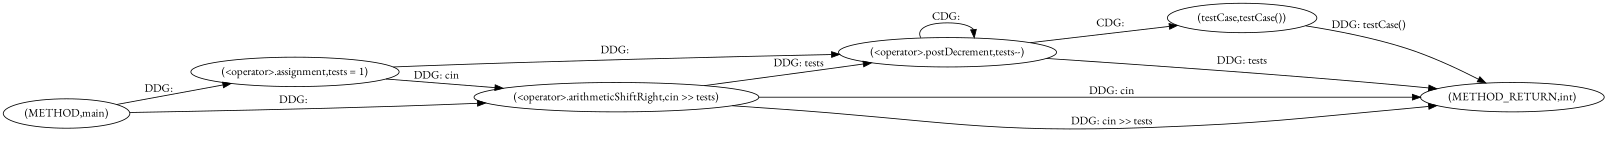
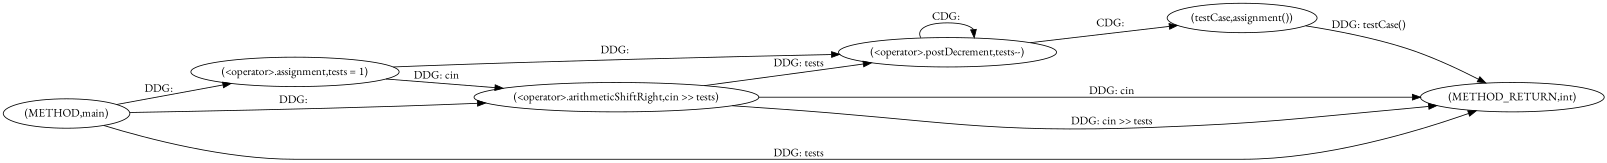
  digraph {
    fontname="EB Garamond"
    rankdir=LR
    node [fontname="EB Garamond"]
    edge [fontname="EB Garamond"]
    n1 [label="(METHOD,main)"]
    n2 [label="(<operator>.assignment,tests = 1)"]
    n3 [label="(<operator>.arithmeticShiftRight,cin >> tests)"]
    n4 [label="(<operator>.postDecrement,tests--)"]
    n5 [label="(METHOD_RETURN,int)"]
-   n6 [label="(testCase,testCase())"]
+   n6 [label="(testCase,assignment())"]
    n1 -> n2 [label="DDG: "]
    n1 -> n3 [label="DDG: "]
    n2 -> n3 [label="DDG: cin"]
    n2 -> n4 [label="DDG: "]
    n3 -> n4 [label="DDG: tests"]
    n3 -> n5 [label="DDG: cin >> tests"]
    n3 -> n5 [label="DDG: cin"]
    n4 -> n4 [label="CDG: "]
-   n4 -> n5 [label="DDG: tests"]
+   n1 -> n5 [label="DDG: tests"]
    n4 -> n6 [label="CDG: "]
    n6 -> n5 [label="DDG: testCase()"]
  }
